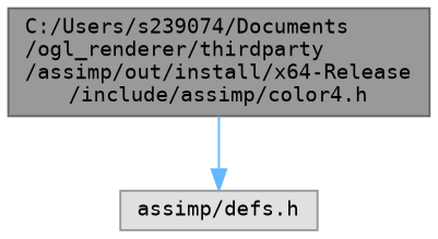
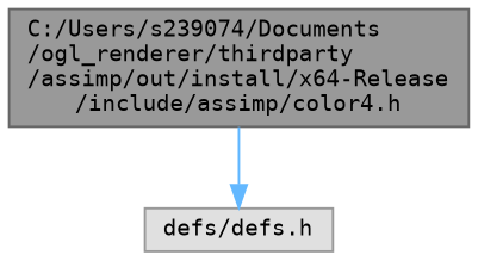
  digraph {
    node [fontname=Terminal fontsize=10 shape=box style=filled]
    n1 [color=gray40 fillcolor=grey60 fontcolor=black height=0.2 label="C:/Users/s239074/Documents\l/ogl_renderer/thirdparty\l/assimp/out/install/x64-Release\l/include/assimp/color4.h" width=0.4]
-   n2 [color=grey60 fillcolor="#E0E0E0" height=0.2 label="assimp/defs.h" width=0.4]
+   n2 [color=grey60 fillcolor="#E0E0E0" height=0.2 label="defs/defs.h" width=0.4]
    n1 -> n2 [color=steelblue1 fontname=Terminal fontsize=10 labelfontname=Helvetica labelfontsize=10 style=solid]
  }
